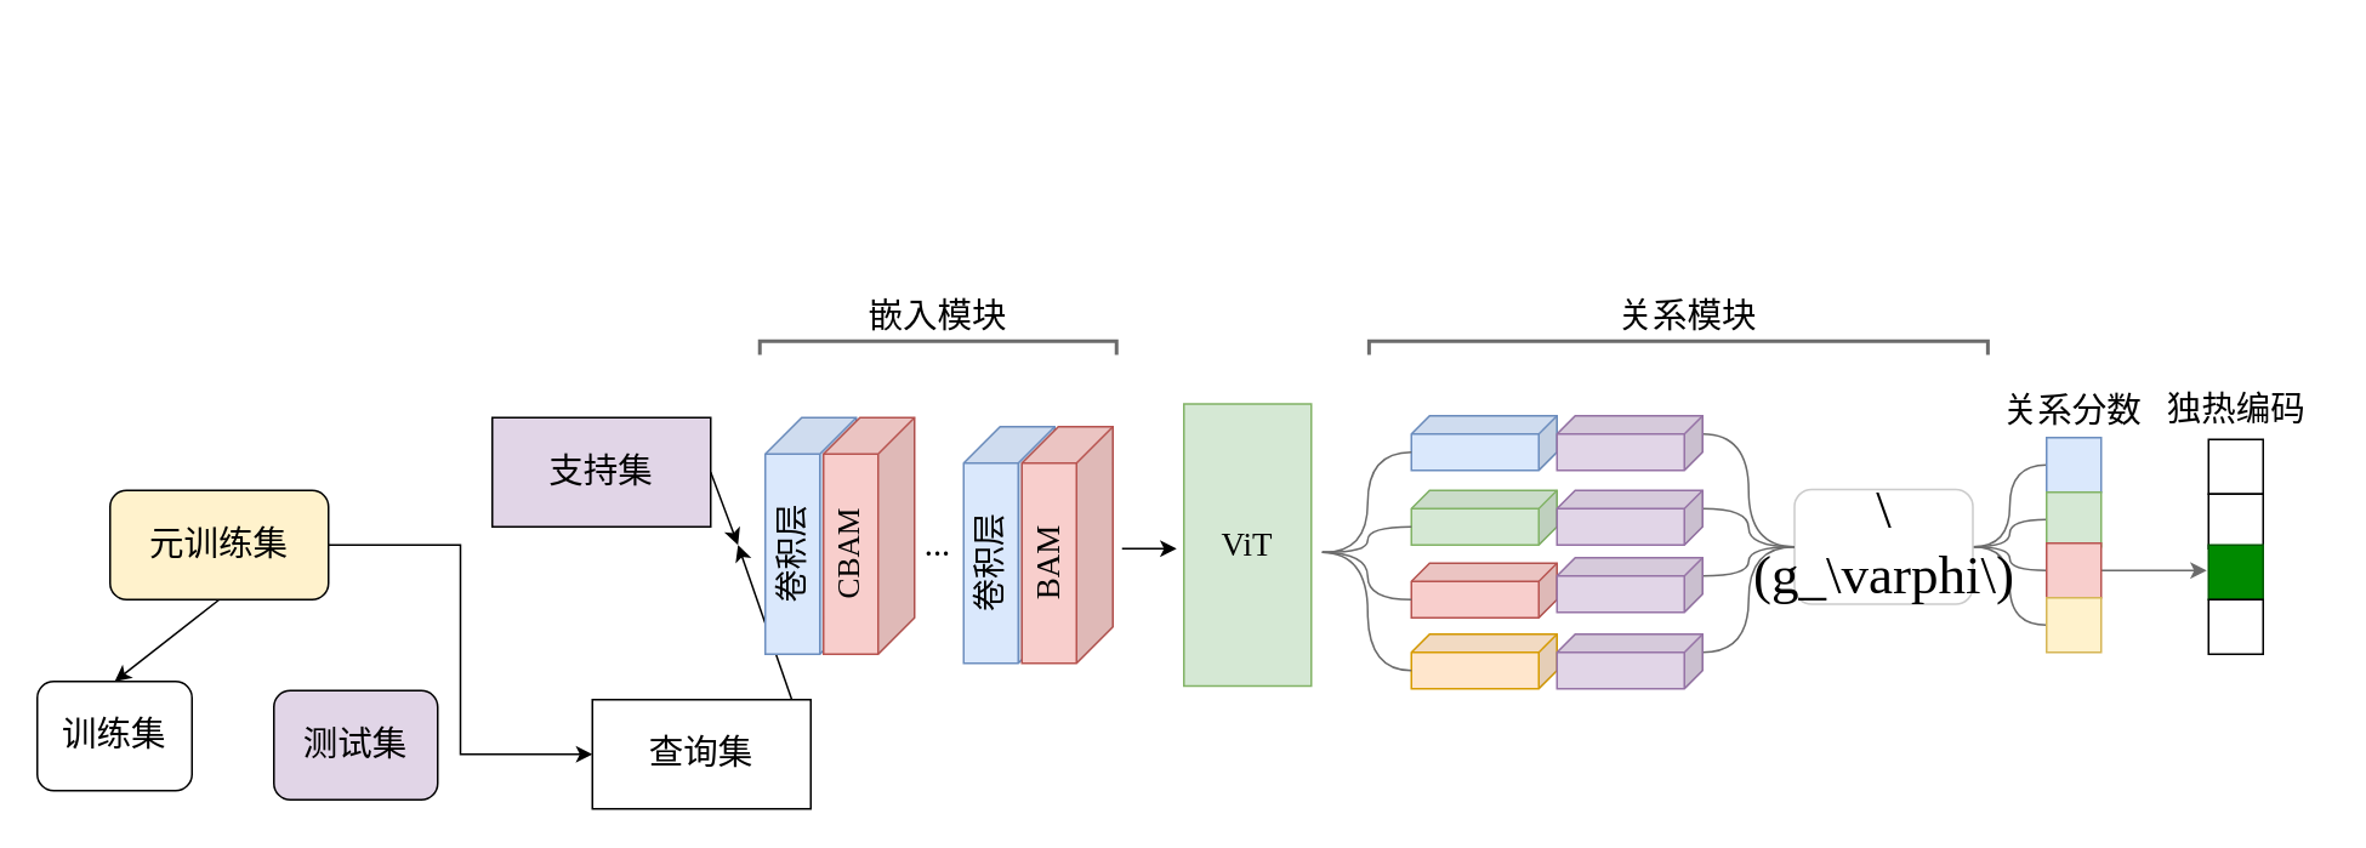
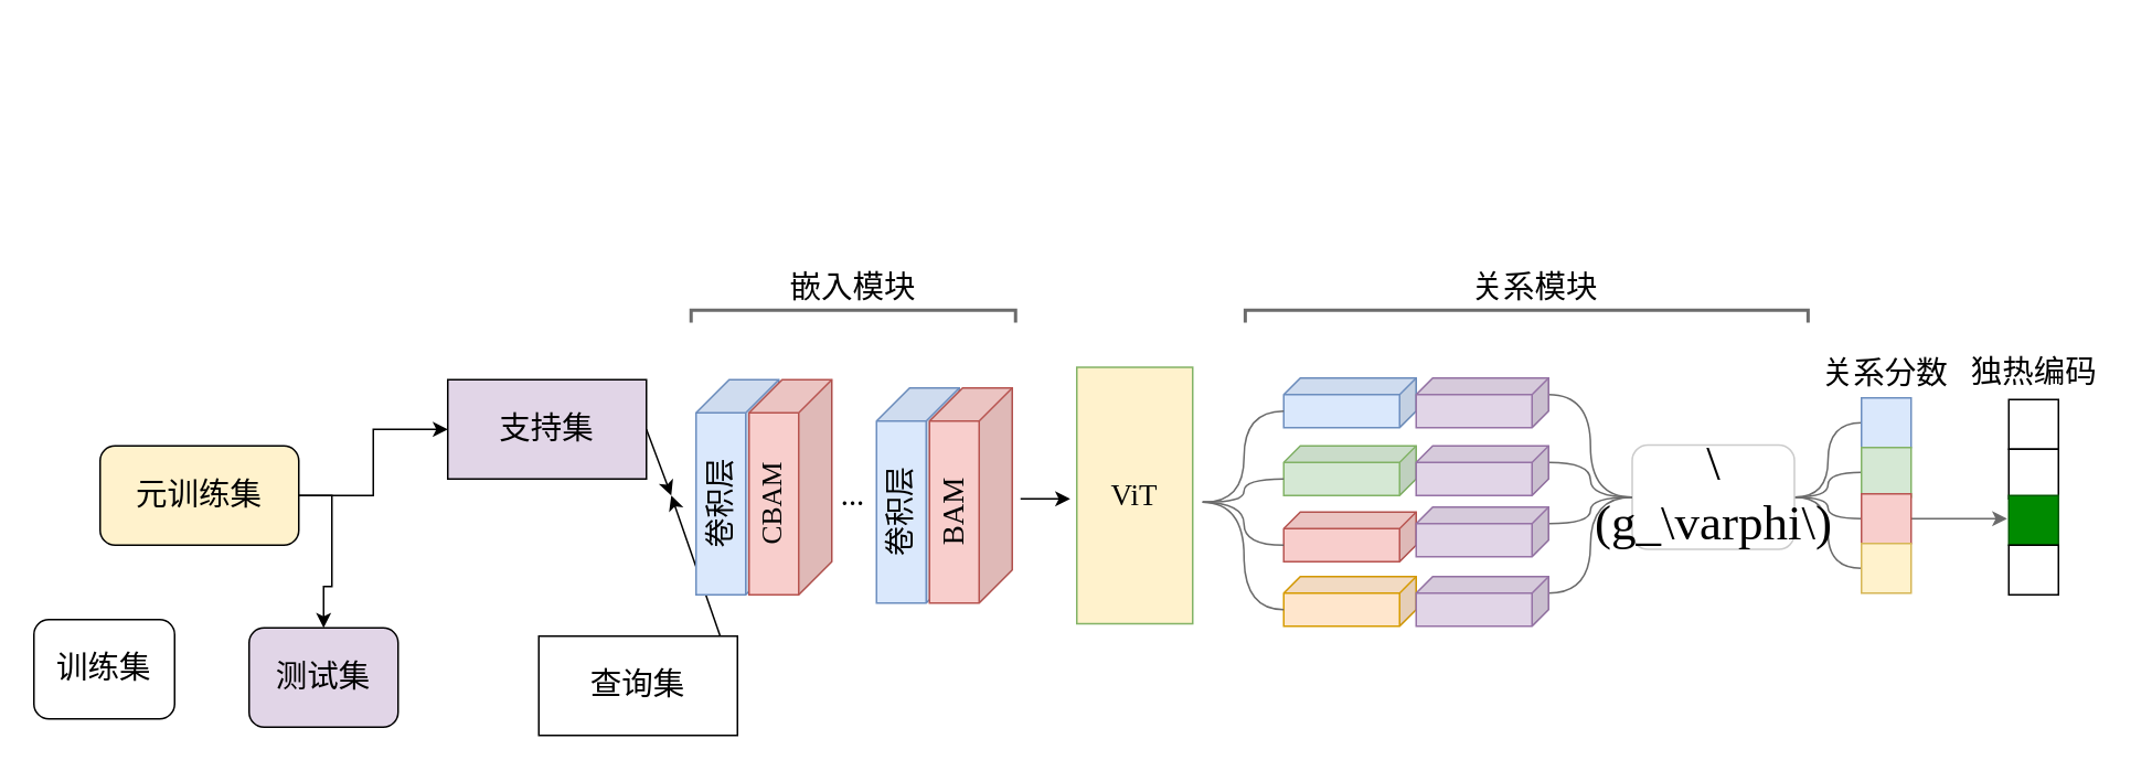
  <mxCell id="0" />
  <mxCell id="1" parent="0" />
- <mxCell id="2" style="rounded=0;orthogonalLoop=1;jettySize=auto;html=1;exitX=0.5;exitY=1;exitDx=0;exitDy=0;entryX=0.5;entryY=0;entryDx=0;entryDy=0;" edge="1" parent="1" source="5" target="6"><mxGeometry relative="1" as="geometry" /></mxCell>
- <mxCell id="4" style="edgeStyle=orthogonalEdgeStyle;rounded=0;orthogonalLoop=1;jettySize=auto;html=1;exitX=1;exitY=0.5;exitDx=0;exitDy=0;entryX=0;entryY=0.5;entryDx=0;entryDy=0;" edge="1" parent="1" source="5" target="11"><mxGeometry relative="1" as="geometry" /></mxCell>
+ <mxCell id="3" style="edgeStyle=orthogonalEdgeStyle;rounded=0;orthogonalLoop=1;jettySize=auto;html=1;exitX=1;exitY=0.5;exitDx=0;exitDy=0;entryX=0;entryY=0.5;entryDx=0;entryDy=0;" edge="1" parent="1" source="5" target="9"><mxGeometry relative="1" as="geometry" /></mxCell>
+ <mxCell id="4" style="edgeStyle=orthogonalEdgeStyle;rounded=0;orthogonalLoop=1;jettySize=auto;html=1;exitX=1;exitY=0.5;exitDx=0;exitDy=0;" edge="1" parent="1" source="5" target="7"><mxGeometry relative="1" as="geometry" /></mxCell>
  <mxCell id="5" value="元训练集" style="rounded=1;whiteSpace=wrap;html=1;fontFamily=SimSun;fontSize=19;fillColor=#fff2cc;" vertex="1" parent="1"><mxGeometry x="60" y="269" width="120" height="60" as="geometry" /></mxCell>
  <mxCell id="6" value="训练集" style="rounded=1;whiteSpace=wrap;html=1;fontFamily=SimSun;fontSize=19;" vertex="1" parent="1"><mxGeometry x="20" y="374" width="85" height="60" as="geometry" /></mxCell>
  <mxCell id="7" value="测试集" style="rounded=1;whiteSpace=wrap;html=1;fontFamily=SimSun;fontSize=19;fillColor=#e1d5e7;" vertex="1" parent="1"><mxGeometry x="150" y="379" width="90" height="60" as="geometry" /></mxCell>
  <mxCell id="8" style="rounded=0;orthogonalLoop=1;jettySize=auto;html=1;exitX=1;exitY=0.5;exitDx=0;exitDy=0;entryX=0;entryY=0.5;entryDx=0;entryDy=0;" edge="1" parent="1" source="9"><mxGeometry relative="1" as="geometry"><mxPoint x="405" y="299" as="targetPoint" /></mxGeometry></mxCell>
  <mxCell id="9" value="支持集" style="rounded=0;whiteSpace=wrap;html=1;fontFamily=SimSun;fontSize=19;fillColor=#e1d5e7;" vertex="1" parent="1"><mxGeometry x="270" y="229" width="120" height="60" as="geometry" /></mxCell>
  <mxCell id="10" style="rounded=0;orthogonalLoop=1;jettySize=auto;html=1;exitX=1;exitY=0.5;exitDx=0;exitDy=0;entryX=0;entryY=0.5;entryDx=0;entryDy=0;" edge="1" parent="1" source="11"><mxGeometry relative="1" as="geometry"><mxPoint x="405" y="299" as="targetPoint" /></mxGeometry></mxCell>
  <mxCell id="11" value="查询集" style="rounded=0;whiteSpace=wrap;html=1;fontFamily=SimSun;fontSize=19;" vertex="1" parent="1"><mxGeometry x="325" y="384" width="120" height="60" as="geometry" /></mxCell>
  <mxCell id="12" value="&lt;font face=&quot;SimSun&quot;&gt;卷积层&lt;/font&gt;" style="shape=cube;whiteSpace=wrap;html=1;boundedLbl=1;backgroundOutline=1;darkOpacity=0.05;darkOpacity2=0.1;flipH=1;fillColor=#dae8fc;strokeColor=#6c8ebf;horizontal=0;fontSize=18;" vertex="1" parent="1"><mxGeometry y="229" width="50" height="130" as="geometry" x="420" /></mxCell>
  <mxCell id="13" value="CBAM" style="shape=cube;whiteSpace=wrap;html=1;boundedLbl=1;backgroundOutline=1;darkOpacity=0.05;darkOpacity2=0.1;flipH=1;fillColor=#f8cecc;strokeColor=#b85450;horizontal=0;fontFamily=Times New Roman;fontSize=17;" vertex="1" parent="1"><mxGeometry x="452" y="229" width="50" height="130" as="geometry" /></mxCell>
  <mxCell id="14" value="..." style="text;html=1;align=center;verticalAlign=middle;whiteSpace=wrap;rounded=0;fontFamily=Times New Roman;fontSize=19;" vertex="1" parent="1"><mxGeometry x="485" y="284" width="60" height="30" as="geometry" /></mxCell>
  <mxCell id="15" value="&lt;span style=&quot;font-family: SimSun; font-size: 18px;&quot;&gt;卷积层&lt;/span&gt;" style="shape=cube;whiteSpace=wrap;html=1;boundedLbl=1;backgroundOutline=1;darkOpacity=0.05;darkOpacity2=0.1;flipH=1;fillColor=#dae8fc;strokeColor=#6c8ebf;horizontal=0;" vertex="1" parent="1"><mxGeometry x="529" y="234" width="50" height="130" as="geometry" /></mxCell>
  <mxCell id="16" value="BAM" style="shape=cube;whiteSpace=wrap;html=1;boundedLbl=1;backgroundOutline=1;darkOpacity=0.05;darkOpacity2=0.1;flipH=1;fillColor=#f8cecc;strokeColor=#b85450;horizontal=0;fontSize=18;fontFamily=Times New Roman;" vertex="1" parent="1"><mxGeometry x="561" y="234" width="50" height="130" as="geometry" /></mxCell>
  <mxCell id="17" value="嵌入模块" style="text;html=1;align=center;verticalAlign=middle;whiteSpace=wrap;rounded=0;fontFamily=SimSun;fontSize=19;" vertex="1" parent="1"><mxGeometry x="456.25" y="159" width="117.5" height="30" as="geometry" /></mxCell>
- <mxCell id="18" value="&lt;font face=&quot;Times New Roman&quot; style=&quot;font-size: 18px;&quot;&gt;ViT&lt;/font&gt;" style="rounded=0;whiteSpace=wrap;html=1;fillColor=#d5e8d4;strokeColor=#82b366;" vertex="1" parent="1"><mxGeometry x="650" y="221.5" width="70" height="155" as="geometry" /></mxCell>
+ <mxCell id="18" value="&lt;font face=&quot;Times New Roman&quot; style=&quot;font-size: 18px;&quot;&gt;ViT&lt;/font&gt;" style="rounded=0;whiteSpace=wrap;html=1;fillColor=#fff2cc;strokeColor=#82b366;" vertex="1" parent="1"><mxGeometry x="650" y="221.5" width="70" height="155" as="geometry" /></mxCell>
  <mxCell id="19" value="" style="endArrow=classic;html=1;rounded=0;" edge="1" parent="1"><mxGeometry width="50" height="50" relative="1" as="geometry"><mxPoint x="616" y="301" as="sourcePoint" /><mxPoint x="646" y="301" as="targetPoint" /></mxGeometry></mxCell>
  <mxCell id="20" style="edgeStyle=orthogonalEdgeStyle;rounded=0;orthogonalLoop=1;jettySize=auto;html=1;exitX=0.5;exitY=0;exitDx=0;exitDy=0;entryX=0.5;entryY=1;entryDx=0;entryDy=0;endArrow=none;startFill=0;curved=1;strokeColor=#6B6B6B;" edge="1" parent="1" source="24" target="42"><mxGeometry relative="1" as="geometry" /></mxCell>
  <mxCell id="21" style="edgeStyle=orthogonalEdgeStyle;rounded=0;orthogonalLoop=1;jettySize=auto;html=1;exitX=0.5;exitY=0;exitDx=0;exitDy=0;entryX=0.5;entryY=1;entryDx=0;entryDy=0;strokeColor=#6B6B6B;endArrow=none;startFill=0;curved=1;" edge="1" parent="1" source="24" target="43"><mxGeometry relative="1" as="geometry" /></mxCell>
  <mxCell id="22" style="edgeStyle=orthogonalEdgeStyle;rounded=0;orthogonalLoop=1;jettySize=auto;html=1;exitX=0.5;exitY=0;exitDx=0;exitDy=0;curved=1;strokeColor=#6B6B6B;endArrow=none;startFill=0;" edge="1" parent="1" source="24" target="45"><mxGeometry relative="1" as="geometry" /></mxCell>
  <mxCell id="23" style="edgeStyle=orthogonalEdgeStyle;rounded=0;orthogonalLoop=1;jettySize=auto;html=1;exitX=0.5;exitY=0;exitDx=0;exitDy=0;entryX=0.5;entryY=1;entryDx=0;entryDy=0;curved=1;strokeColor=#6B6B6B;endArrow=none;startFill=0;" edge="1" parent="1" source="24" target="46"><mxGeometry relative="1" as="geometry" /></mxCell>
  <mxCell id="24" value="" style="rounded=1;whiteSpace=wrap;html=1;rotation=90;strokeColor=#CCCCCC;" vertex="1" parent="1"><mxGeometry x="1003" y="251" width="63" height="98" as="geometry" /></mxCell>
  <mxCell id="25" value="\(g_\varphi\)" style="text;html=1;align=center;verticalAlign=middle;whiteSpace=wrap;rounded=0;fontFamily=Times New Roman;fontSize=30;" vertex="1" parent="1"><mxGeometry x="1011.75" y="287" width="45.5" height="20" as="geometry" /></mxCell>
  <mxCell id="26" value="" style="shape=cube;whiteSpace=wrap;html=1;boundedLbl=1;backgroundOutline=1;darkOpacity=0.05;darkOpacity2=0.1;flipV=0;flipH=1;size=10;fillColor=#dae8fc;strokeColor=#6c8ebf;" vertex="1" parent="1"><mxGeometry x="775" y="228" width="80" height="30" as="geometry" /></mxCell>
  <mxCell id="27" value="" style="shape=cube;whiteSpace=wrap;html=1;boundedLbl=1;backgroundOutline=1;darkOpacity=0.05;darkOpacity2=0.1;flipV=0;flipH=1;size=10;fillColor=#d5e8d4;strokeColor=#82b366;" vertex="1" parent="1"><mxGeometry x="775" y="269" width="80" height="30" as="geometry" /></mxCell>
  <mxCell id="28" value="" style="shape=cube;whiteSpace=wrap;html=1;boundedLbl=1;backgroundOutline=1;darkOpacity=0.05;darkOpacity2=0.1;flipV=0;flipH=1;size=10;fillColor=#f8cecc;strokeColor=#b85450;" vertex="1" parent="1"><mxGeometry x="775" y="309" width="80" height="30" as="geometry" /></mxCell>
  <mxCell id="29" value="" style="shape=cube;whiteSpace=wrap;html=1;boundedLbl=1;backgroundOutline=1;darkOpacity=0.05;darkOpacity2=0.1;flipV=0;flipH=1;size=10;fillColor=#ffe6cc;strokeColor=#d79b00;" vertex="1" parent="1"><mxGeometry x="775" y="348" width="80" height="30" as="geometry" /></mxCell>
  <mxCell id="30" style="edgeStyle=orthogonalEdgeStyle;rounded=0;orthogonalLoop=1;jettySize=auto;html=1;exitX=0;exitY=0;exitDx=0;exitDy=10;exitPerimeter=0;entryX=0.5;entryY=1;entryDx=0;entryDy=0;curved=1;strokeColor=#6B6B6B;endArrow=none;startFill=0;" edge="1" parent="1" source="31" target="24"><mxGeometry relative="1" as="geometry" /></mxCell>
  <mxCell id="31" value="" style="shape=cube;whiteSpace=wrap;html=1;boundedLbl=1;backgroundOutline=1;darkOpacity=0.05;darkOpacity2=0.1;flipV=0;flipH=1;size=10;fillColor=#e1d5e7;strokeColor=#9673a6;" vertex="1" parent="1"><mxGeometry x="855" y="228" width="80" height="30" as="geometry" /></mxCell>
  <mxCell id="32" style="edgeStyle=orthogonalEdgeStyle;rounded=0;orthogonalLoop=1;jettySize=auto;html=1;exitX=0;exitY=0;exitDx=0;exitDy=10;exitPerimeter=0;entryX=0.5;entryY=1;entryDx=0;entryDy=0;curved=1;endArrow=none;startFill=0;strokeColor=#6B6B6B;" edge="1" parent="1" source="33" target="24"><mxGeometry relative="1" as="geometry" /></mxCell>
  <mxCell id="33" value="" style="shape=cube;whiteSpace=wrap;html=1;boundedLbl=1;backgroundOutline=1;darkOpacity=0.05;darkOpacity2=0.1;flipV=0;flipH=1;size=10;fillColor=#e1d5e7;strokeColor=#9673a6;" vertex="1" parent="1"><mxGeometry x="855" y="269" width="80" height="30" as="geometry" /></mxCell>
  <mxCell id="34" style="edgeStyle=orthogonalEdgeStyle;rounded=0;orthogonalLoop=1;jettySize=auto;html=1;exitX=0;exitY=0;exitDx=0;exitDy=10;exitPerimeter=0;entryX=0.5;entryY=1;entryDx=0;entryDy=0;endArrow=none;startFill=0;curved=1;strokeColor=#6B6B6B;" edge="1" parent="1" source="35" target="24"><mxGeometry relative="1" as="geometry" /></mxCell>
  <mxCell id="35" value="" style="shape=cube;whiteSpace=wrap;html=1;boundedLbl=1;backgroundOutline=1;darkOpacity=0.05;darkOpacity2=0.1;flipV=0;flipH=1;size=10;fillColor=#e1d5e7;strokeColor=#9673a6;" vertex="1" parent="1"><mxGeometry x="855" y="306" width="80" height="30" as="geometry" /></mxCell>
  <mxCell id="36" style="edgeStyle=orthogonalEdgeStyle;rounded=0;orthogonalLoop=1;jettySize=auto;html=1;exitX=0;exitY=0;exitDx=0;exitDy=10;exitPerimeter=0;entryX=0.5;entryY=1;entryDx=0;entryDy=0;curved=1;endArrow=none;startFill=0;strokeColor=#6B6B6B;" edge="1" parent="1" source="37" target="24"><mxGeometry relative="1" as="geometry" /></mxCell>
  <mxCell id="37" value="" style="shape=cube;whiteSpace=wrap;html=1;boundedLbl=1;backgroundOutline=1;darkOpacity=0.05;darkOpacity2=0.1;flipV=0;flipH=1;size=10;fillColor=#e1d5e7;strokeColor=#9673a6;" vertex="1" parent="1"><mxGeometry x="855" y="348" width="80" height="30" as="geometry" /></mxCell>
  <mxCell id="38" style="edgeStyle=orthogonalEdgeStyle;rounded=0;orthogonalLoop=1;jettySize=auto;html=1;exitX=0.5;exitY=0;exitDx=0;exitDy=0;entryX=0;entryY=0;entryDx=80;entryDy=20;entryPerimeter=0;endArrow=none;startFill=0;curved=1;strokeColor=#6B6B6B;" edge="1" parent="1" target="26"><mxGeometry relative="1" as="geometry"><mxPoint x="726" y="303" as="sourcePoint" /></mxGeometry></mxCell>
  <mxCell id="39" style="edgeStyle=orthogonalEdgeStyle;rounded=0;orthogonalLoop=1;jettySize=auto;html=1;exitX=0.5;exitY=0;exitDx=0;exitDy=0;entryX=0;entryY=0;entryDx=80;entryDy=20;entryPerimeter=0;endArrow=none;startFill=0;curved=1;strokeColor=#6B6B6B;" edge="1" parent="1" target="27"><mxGeometry relative="1" as="geometry"><mxPoint x="726" y="303" as="sourcePoint" /></mxGeometry></mxCell>
  <mxCell id="40" style="edgeStyle=orthogonalEdgeStyle;rounded=0;orthogonalLoop=1;jettySize=auto;html=1;exitX=0.5;exitY=0;exitDx=0;exitDy=0;entryX=0;entryY=0;entryDx=80;entryDy=20;entryPerimeter=0;curved=1;endArrow=none;startFill=0;strokeColor=#6B6B6B;" edge="1" parent="1" target="28"><mxGeometry relative="1" as="geometry"><mxPoint x="726" y="303" as="sourcePoint" /></mxGeometry></mxCell>
  <mxCell id="41" style="edgeStyle=orthogonalEdgeStyle;rounded=0;orthogonalLoop=1;jettySize=auto;html=1;exitX=0.5;exitY=0;exitDx=0;exitDy=0;entryX=0;entryY=0;entryDx=80;entryDy=20;entryPerimeter=0;curved=1;endArrow=none;startFill=0;strokeColor=#6B6B6B;" edge="1" parent="1" target="29"><mxGeometry relative="1" as="geometry"><mxPoint x="726" y="303" as="sourcePoint" /></mxGeometry></mxCell>
  <mxCell id="42" value="" style="rounded=0;whiteSpace=wrap;html=1;rotation=90;fillColor=#dae8fc;strokeColor=#6c8ebf;" vertex="1" parent="1"><mxGeometry x="1124" y="240" width="30" height="30" as="geometry" /></mxCell>
  <mxCell id="43" value="" style="rounded=0;whiteSpace=wrap;html=1;rotation=90;fillColor=#d5e8d4;strokeColor=#82b366;" vertex="1" parent="1"><mxGeometry x="1124" y="270" width="30" height="30" as="geometry" /></mxCell>
  <mxCell id="44" style="rounded=0;orthogonalLoop=1;jettySize=auto;html=1;exitX=0.5;exitY=0;exitDx=0;exitDy=0;strokeColor=#6B6B6B;" edge="1" parent="1" source="45"><mxGeometry relative="1" as="geometry"><mxPoint x="1212" y="313" as="targetPoint" /></mxGeometry></mxCell>
  <mxCell id="45" value="" style="rounded=0;whiteSpace=wrap;html=1;rotation=90;fillColor=#f8cecc;strokeColor=#b85450;" vertex="1" parent="1"><mxGeometry x="1124" y="298" width="30" height="30" as="geometry" /></mxCell>
  <mxCell id="46" value="" style="rounded=0;whiteSpace=wrap;html=1;rotation=90;fillColor=#fff2cc;strokeColor=#d6b656;" vertex="1" parent="1"><mxGeometry x="1124" y="328" width="30" height="30" as="geometry" /></mxCell>
  <mxCell id="47" value="关系分数" style="text;html=1;align=center;verticalAlign=middle;resizable=0;points=[];autosize=1;strokeColor=none;fillColor=none;fontFamily=SimSun;fontSize=19;" vertex="1" parent="1"><mxGeometry x="1088" y="206" width="100" height="40" as="geometry" /></mxCell>
  <mxCell id="48" value="" style="rounded=0;whiteSpace=wrap;html=1;rotation=90;" vertex="1" parent="1"><mxGeometry x="1213" y="241" width="30" height="30" as="geometry" /></mxCell>
  <mxCell id="49" value="" style="rounded=0;whiteSpace=wrap;html=1;rotation=90;" vertex="1" parent="1"><mxGeometry x="1213" y="271" width="30" height="30" as="geometry" /></mxCell>
  <mxCell id="50" value="" style="rounded=0;whiteSpace=wrap;html=1;rotation=90;fillColor=#008a00;strokeColor=#005700;fontColor=#ffffff;" vertex="1" parent="1"><mxGeometry x="1213" y="299" width="30" height="30" as="geometry" /></mxCell>
  <mxCell id="51" value="" style="rounded=0;whiteSpace=wrap;html=1;rotation=90;" vertex="1" parent="1"><mxGeometry x="1213" y="329" width="30" height="30" as="geometry" /></mxCell>
  <mxCell id="52" value="独热编码" style="text;html=1;align=center;verticalAlign=middle;resizable=0;points=[];autosize=1;strokeColor=none;fillColor=none;fontFamily=SimSun;fontSize=19;" vertex="1" parent="1"><mxGeometry x="1178" y="205" width="100" height="40" as="geometry" /></mxCell>
  <mxCell id="53" value="" style="strokeWidth=2;html=1;shape=mxgraph.flowchart.annotation_1;align=left;pointerEvents=1;rotation=90;strokeColor=#6B6B6B;" vertex="1" parent="1"><mxGeometry x="511.25" y="92.81" width="7.5" height="196" as="geometry" /></mxCell>
  <mxCell id="54" value="" style="strokeWidth=2;html=1;shape=mxgraph.flowchart.annotation_1;align=left;pointerEvents=1;rotation=90;strokeColor=#6B6B6B;" vertex="1" parent="1"><mxGeometry x="918" y="20.81" width="7.5" height="340" as="geometry" /></mxCell>
  <mxCell id="55" value="关系模块" style="text;html=1;align=center;verticalAlign=middle;whiteSpace=wrap;rounded=0;fontFamily=SimSun;fontSize=19;" vertex="1" parent="1"><mxGeometry x="868" y="159" width="117.5" height="30" as="geometry" /></mxCell>
